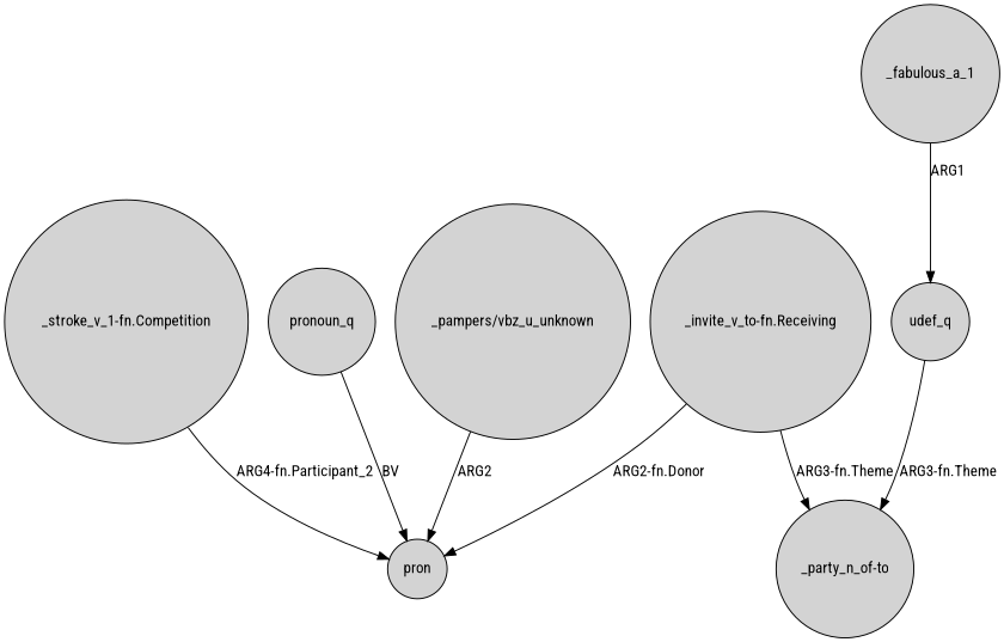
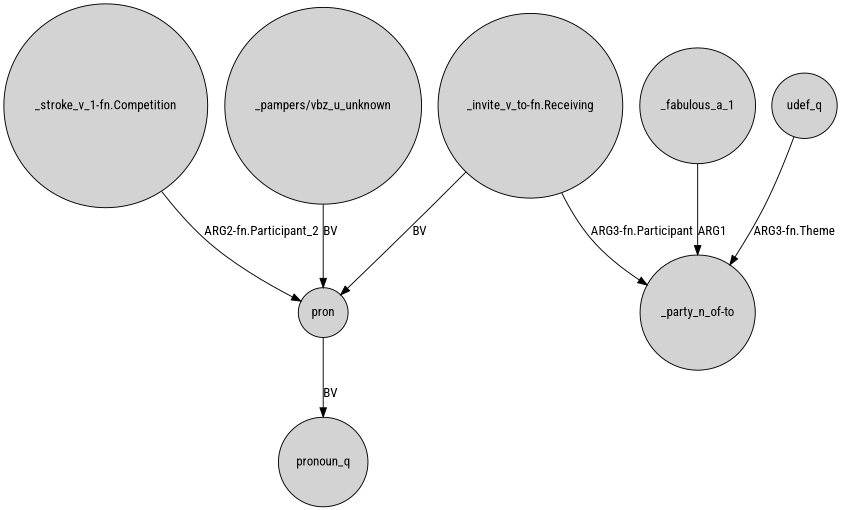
  digraph {
    fontname="Roboto Condensed"
    node [fontname="Roboto Condensed" shape=circle style=filled]
    edge [fontname="Roboto Condensed"]
    "_stroke_v_1-fn.Competition"
    pron
    "_invite_v_to-fn.Receiving"
    "_party_n_of-to"
    _fabulous_a_1
    udef_q
    pronoun_q
    "_pampers/vbz_u_unknown"
-   "_stroke_v_1-fn.Competition" -> pron [label="ARG4-fn.Participant_2"]
-   "_invite_v_to-fn.Receiving" -> pron [label="ARG2-fn.Donor"]
-   "_invite_v_to-fn.Receiving" -> "_party_n_of-to" [label="ARG3-fn.Theme"]
-   _fabulous_a_1 -> udef_q [label=ARG1]
+   "_stroke_v_1-fn.Competition" -> pron [label="ARG2-fn.Participant_2"]
+   "_invite_v_to-fn.Receiving" -> pron [label=BV]
+   "_invite_v_to-fn.Receiving" -> "_party_n_of-to" [label="ARG3-fn.Participant"]
+   _fabulous_a_1 -> "_party_n_of-to" [label=ARG1]
    udef_q -> "_party_n_of-to" [label="ARG3-fn.Theme"]
-   pronoun_q -> pron [label=BV]
-   "_pampers/vbz_u_unknown" -> pron [label=ARG2]
+   pron -> pronoun_q [label=BV]
+   "_pampers/vbz_u_unknown" -> pron [label=BV]
  }
